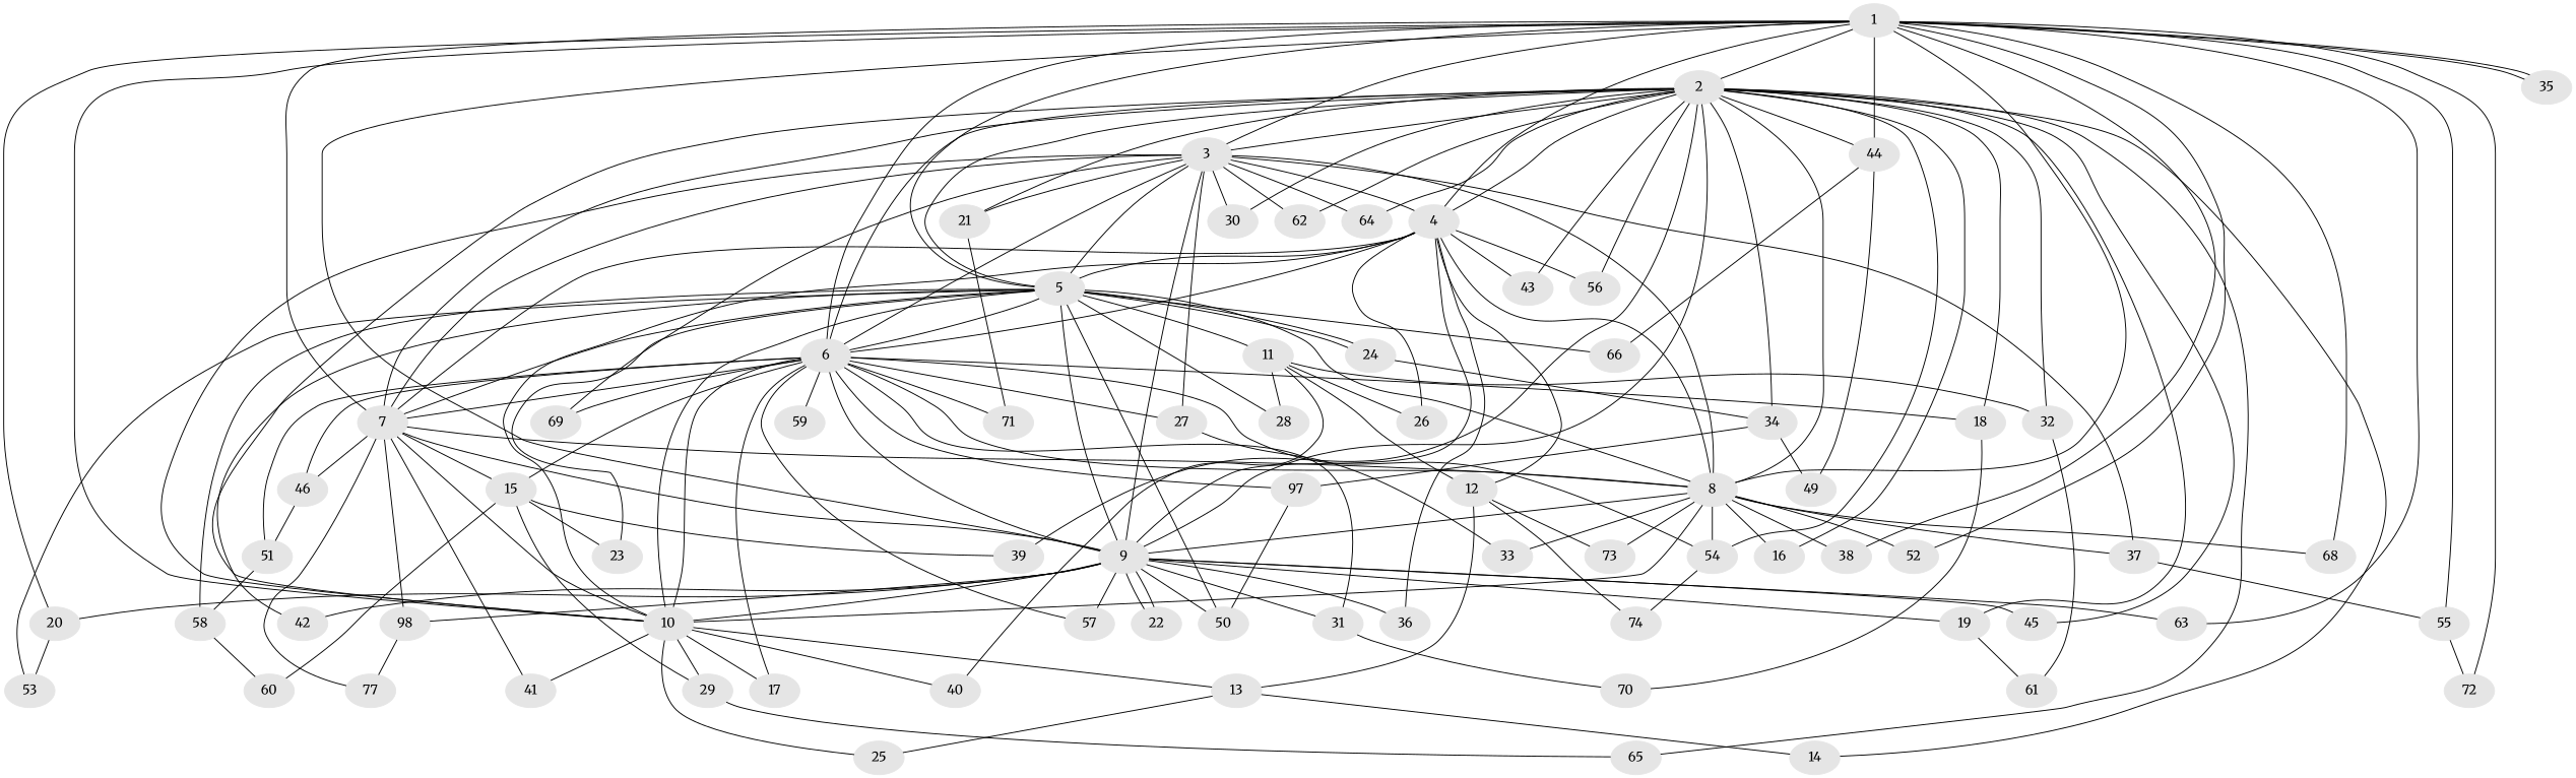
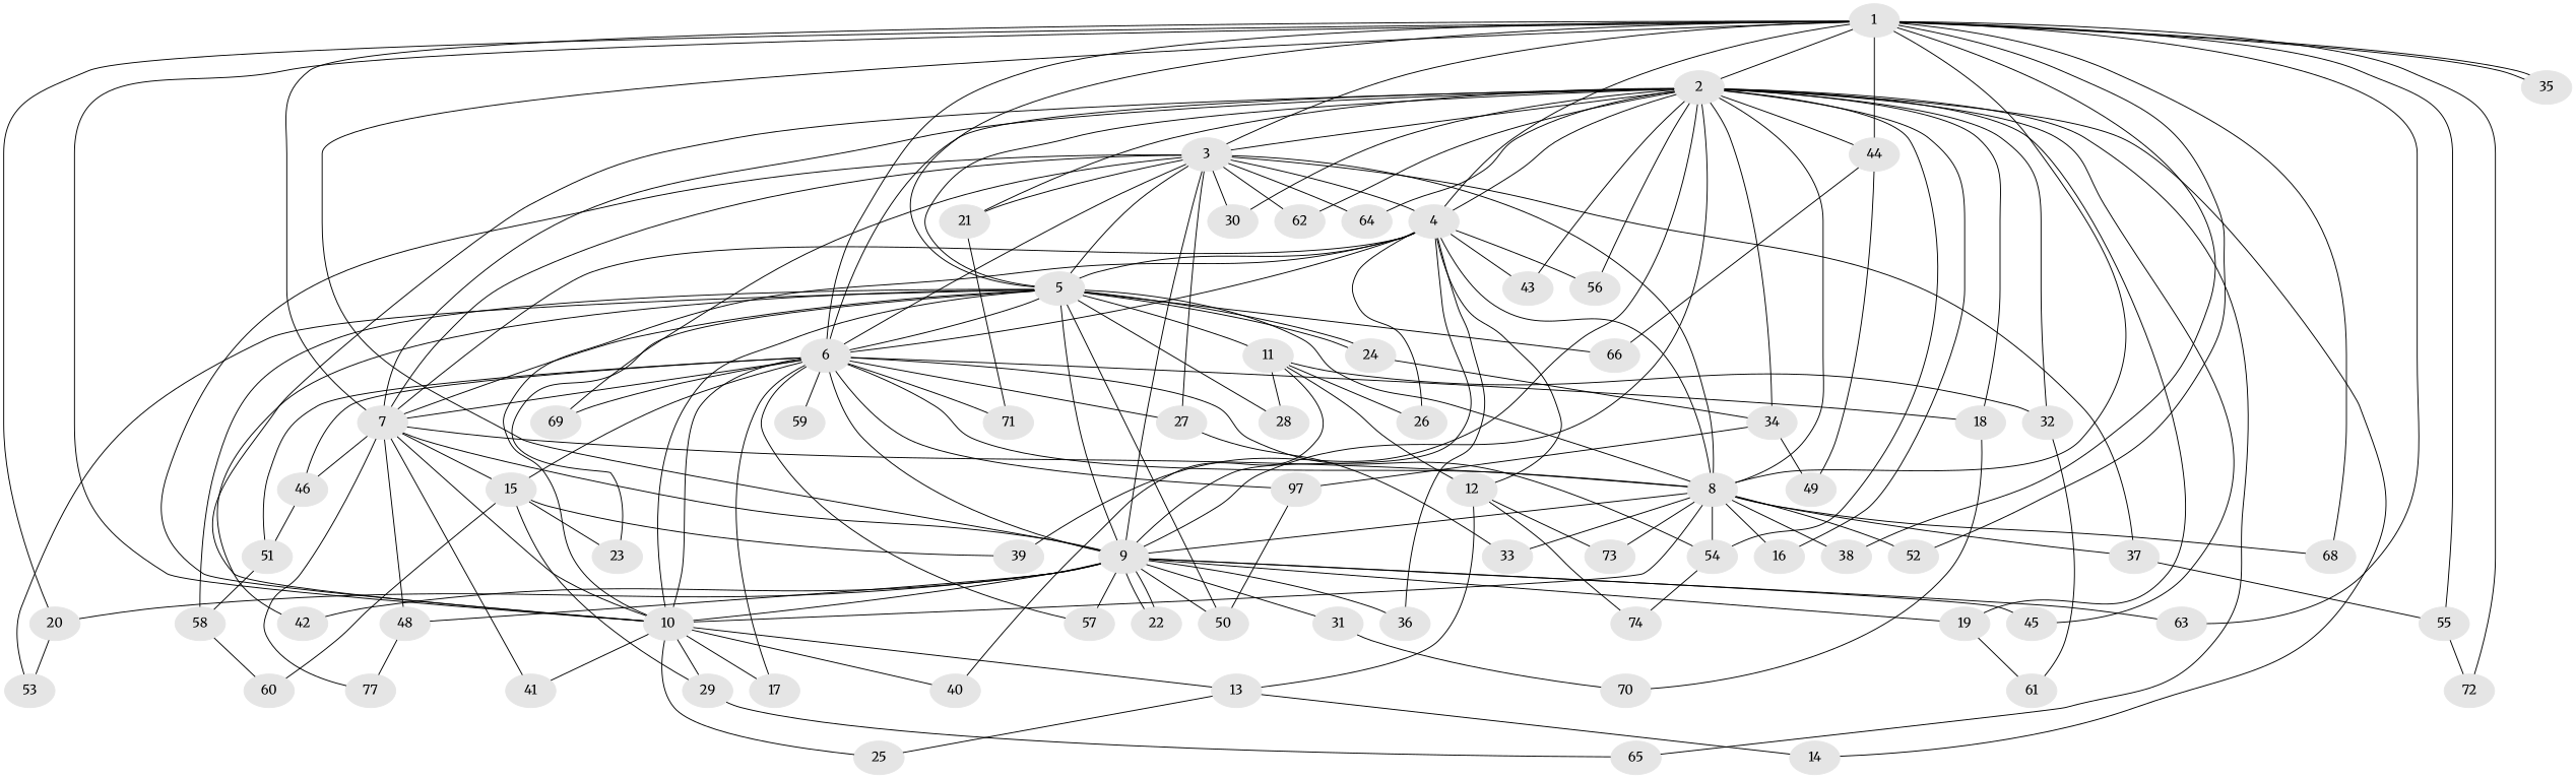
  graph {
    fontname=Merriweather
    node [color=gray90 fontname=Merriweather style=filled]
    edge [fontname=Merriweather]
    1
    2
    3
    4
    5
    6
    7
    8
    9
    10
    20
    35
    38
    44
    52
    55
    63
    68
    72
    14
    16
    18
    19
    21
    30
    32
    34
    39
    43
    45
    56
    62
    64
    65
    54
    27
    37
    69
    12
    26
    36
    11
    23
    24
    28
    42
    53
    58
    66
    50
    59
    15
    17
    31
    46
    n56 [label=97]
    51
    57
    71
    41
-   48 [label=98]
+   48
    n62 [label=77]
    33
    73
    22
    13
    25
    29
    40
    49
    70
    61
    74
    60
    1 -- 2
    1 -- 3
    1 -- 4
    1 -- 5
    1 -- 6
    1 -- 7
    1 -- 8
    1 -- 9
    1 -- 10
    1 -- 20
    1 -- 35
    1 -- 35
    1 -- 38
    1 -- 44
    1 -- 52
    1 -- 55
    1 -- 63
    1 -- 68
    1 -- 72
    2 -- 3
    2 -- 4
    2 -- 5
    2 -- 6
    2 -- 7
    2 -- 8
    2 -- 9
    2 -- 10
    2 -- 44
    2 -- 14
    2 -- 16
    2 -- 18
    2 -- 19
    2 -- 21
    2 -- 30
    2 -- 32
    2 -- 34
    2 -- 39
    2 -- 43
    2 -- 45
    2 -- 56
    2 -- 62
    2 -- 64
    2 -- 65
    2 -- 54
    3 -- 4
    3 -- 5
    3 -- 6
    3 -- 7
    3 -- 8
    3 -- 9
    3 -- 10
    3 -- 21
    3 -- 30
    3 -- 62
    3 -- 64
    3 -- 27
    3 -- 37
    3 -- 69
    4 -- 5
    4 -- 6
    4 -- 7
    4 -- 8
    4 -- 9
    4 -- 10
    4 -- 43
    4 -- 56
    4 -- 12
    4 -- 26
    4 -- 36
    5 -- 6
    5 -- 7
    5 -- 8
    5 -- 9
    5 -- 10
    5 -- 11
    5 -- 23
    5 -- 24
    5 -- 24
    5 -- 28
    5 -- 42
    5 -- 53
    5 -- 58
    5 -- 66
    5 -- 50
    6 -- 7
    6 -- 8
    6 -- 9
    6 -- 10
    6 -- 18
    6 -- 54
    6 -- 27
    6 -- 69
    6 -- 59
    6 -- 15
    6 -- 17
-   6 -- 31
    6 -- 46
    6 -- n56
    6 -- 51
    6 -- 57
    6 -- 71
    7 -- 8
    7 -- 9
    7 -- 10
    7 -- 15
    7 -- 46
    7 -- 41
    7 -- 48
    7 -- n62
    8 -- 9
    8 -- 10
    8 -- 38
    8 -- 52
    8 -- 68
    8 -- 16
    8 -- 54
    8 -- 37
    8 -- 33
    8 -- 73
    9 -- 10
    9 -- 20
    9 -- 63
    9 -- 19
    9 -- 45
    9 -- 36
    9 -- 42
    9 -- 50
    9 -- 31
    9 -- 57
    9 -- 48
    9 -- 22
    9 -- 22
    10 -- 17
    10 -- 41
    10 -- 13
    10 -- 25
    10 -- 29
    10 -- 40
    20 -- 53
    44 -- 66
    44 -- 49
    55 -- 72
    18 -- 70
    19 -- 61
    21 -- 71
    32 -- 61
    34 -- n56
    34 -- 49
    54 -- 74
    27 -- 33
    37 -- 55
    12 -- 73
    12 -- 13
    12 -- 74
    11 -- 32
    11 -- 12
    11 -- 26
    11 -- 28
    11 -- 40
    24 -- 34
    58 -- 60
    15 -- 39
    15 -- 23
    15 -- 29
    15 -- 60
    31 -- 70
    46 -- 51
    n56 -- 50
    51 -- 58
    48 -- n62
    13 -- 14
    13 -- 25
    29 -- 65
  }
